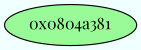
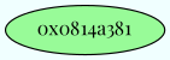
  digraph {
    bgcolor=azure
    fontname="Playfair Display"
    fontsize=8
    splines=ortho
-   n1 [color=black fillcolor=palegreen fontname="Playfair Display" label="0x0804a381" style=filled]
+   n1 [color=black fillcolor=palegreen fontname="Playfair Display" label="0x0814a381" style=filled]
  }
